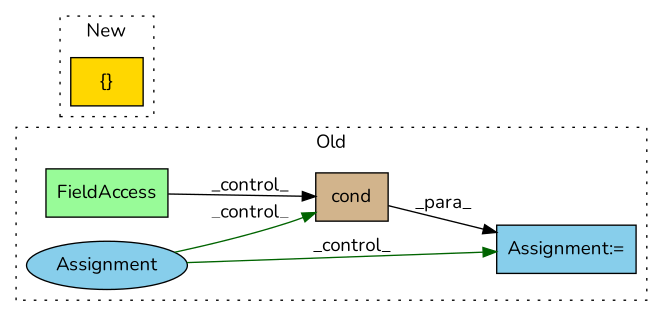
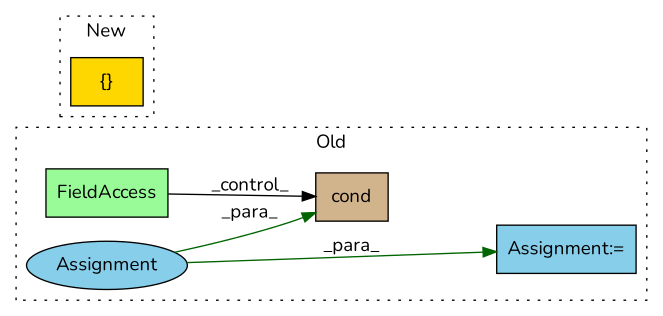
  digraph {
    fontname=Nunito
    rankdir=LR
    node [fillcolor=skyblue fontname=Nunito shape=box style=filled]
    edge [color=black fontname=Nunito]
    n1 [a=32 fillcolor=tan l="5,1" label=cond s="3520,3644"]
    n2 [a=7 l=1 label="Assignment:=" s=3508]
    n3 [a=22 fillcolor=palegreen l=17 label=FieldAccess s=3553]
    n4 [a=42 label=Assignment shape=ellipse]
    n5 [a=4 fillcolor=gold l="1,1" label="{}" s="2253,2354"]
    subgraph cluster_1 {
      label=Old
      style=dotted
      n1
      n2
      n3
      n4
    }
    subgraph cluster_2 {
      label=New
      style=dotted
      n5
    }
-   n1 -> n2 [label=_para_]
    n3 -> n1 [label=_control_]
-   n4 -> n1 [color=darkgreen label=_control_]
-   n4 -> n2 [color=darkgreen label=_control_]
+   n4 -> n1 [color=darkgreen label=_para_]
+   n4 -> n2 [color=darkgreen label=_para_]
  }
